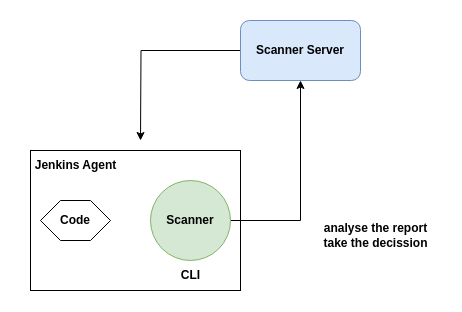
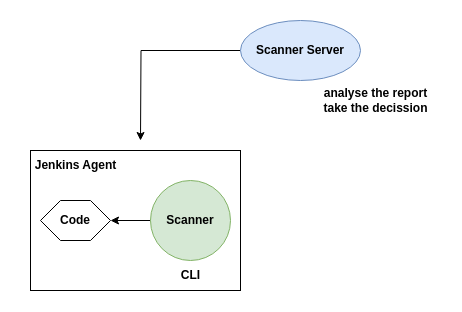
  <mxCell id="0" />
  <mxCell id="1" parent="0" />
  <mxCell id="2" value="" style="rounded=0;whiteSpace=wrap;html=1;" vertex="1" parent="1"><mxGeometry x="30" y="150" width="210" height="140" as="geometry" /></mxCell>
  <mxCell id="3" style="edgeStyle=orthogonalEdgeStyle;rounded=0;orthogonalLoop=1;jettySize=auto;html=1;" edge="1" parent="1" source="4"><mxGeometry relative="1" as="geometry"><mxPoint x="140" y="140" as="targetPoint" /></mxGeometry></mxCell>
- <mxCell id="4" value="&lt;b&gt;Scanner Server&lt;/b&gt;" style="rounded=1;whiteSpace=wrap;html=1;fillColor=#dae8fc;strokeColor=#6c8ebf;" vertex="1" parent="1"><mxGeometry x="240" y="20" width="120" height="60" as="geometry" /></mxCell>
- <mxCell id="6" style="edgeStyle=orthogonalEdgeStyle;rounded=0;orthogonalLoop=1;jettySize=auto;html=1;entryX=0.5;entryY=1;entryDx=0;entryDy=0;" edge="1" parent="1" source="7" target="4"><mxGeometry relative="1" as="geometry" /></mxCell>
+ <mxCell id="4" value="&lt;b&gt;Scanner Server&lt;/b&gt;" style="ellipse;whiteSpace=wrap;html=1;fillColor=#dae8fc;strokeColor=#6c8ebf;" vertex="1" parent="1"><mxGeometry x="240" y="20" width="120" height="60" as="geometry" /></mxCell>
+ <mxCell id="5" style="edgeStyle=orthogonalEdgeStyle;rounded=0;orthogonalLoop=1;jettySize=auto;html=1;" edge="1" parent="1" source="7" target="9"><mxGeometry relative="1" as="geometry" /></mxCell>
  <mxCell id="7" value="&lt;b&gt;Scanner&lt;/b&gt;" style="ellipse;whiteSpace=wrap;html=1;aspect=fixed;fillColor=#d5e8d4;strokeColor=#82b366;" vertex="1" parent="1"><mxGeometry x="150" y="180" width="80" height="80" as="geometry" /></mxCell>
  <mxCell id="8" value="&lt;b&gt;Jenkins Agent&lt;/b&gt;" style="text;html=1;align=center;verticalAlign=middle;resizable=0;points=[];autosize=1;strokeColor=none;fillColor=none;" vertex="1" parent="1"><mxGeometry x="20" y="150" width="110" height="30" as="geometry" /></mxCell>
  <mxCell id="9" value="&lt;b&gt;Code&lt;/b&gt;" style="shape=hexagon;perimeter=hexagonPerimeter2;whiteSpace=wrap;html=1;fixedSize=1;" vertex="1" parent="1"><mxGeometry x="40" y="200" width="70" height="40" as="geometry" /></mxCell>
  <mxCell id="10" value="&lt;b&gt;CLI&lt;/b&gt;" style="text;html=1;align=center;verticalAlign=middle;resizable=0;points=[];autosize=1;strokeColor=none;fillColor=none;" vertex="1" parent="1"><mxGeometry x="170" y="260" width="40" height="30" as="geometry" /></mxCell>
- <mxCell id="11" value="&lt;b&gt;analyse the report&lt;/b&gt;&lt;div&gt;&lt;b&gt;take the decission&lt;/b&gt;&lt;/div&gt;" style="text;html=1;align=center;verticalAlign=middle;resizable=0;points=[];autosize=1;strokeColor=none;fillColor=none;" vertex="1" parent="1"><mxGeometry x="310" y="215" width="130" height="40" as="geometry" /></mxCell>
+ <mxCell id="11" value="&lt;b&gt;analyse the report&lt;/b&gt;&lt;div&gt;&lt;b&gt;take the decission&lt;/b&gt;&lt;/div&gt;" style="text;html=1;align=center;verticalAlign=middle;resizable=0;points=[];autosize=1;strokeColor=none;fillColor=none;" vertex="1" parent="1"><mxGeometry x="310" y="80" width="130" height="40" as="geometry" /></mxCell>
